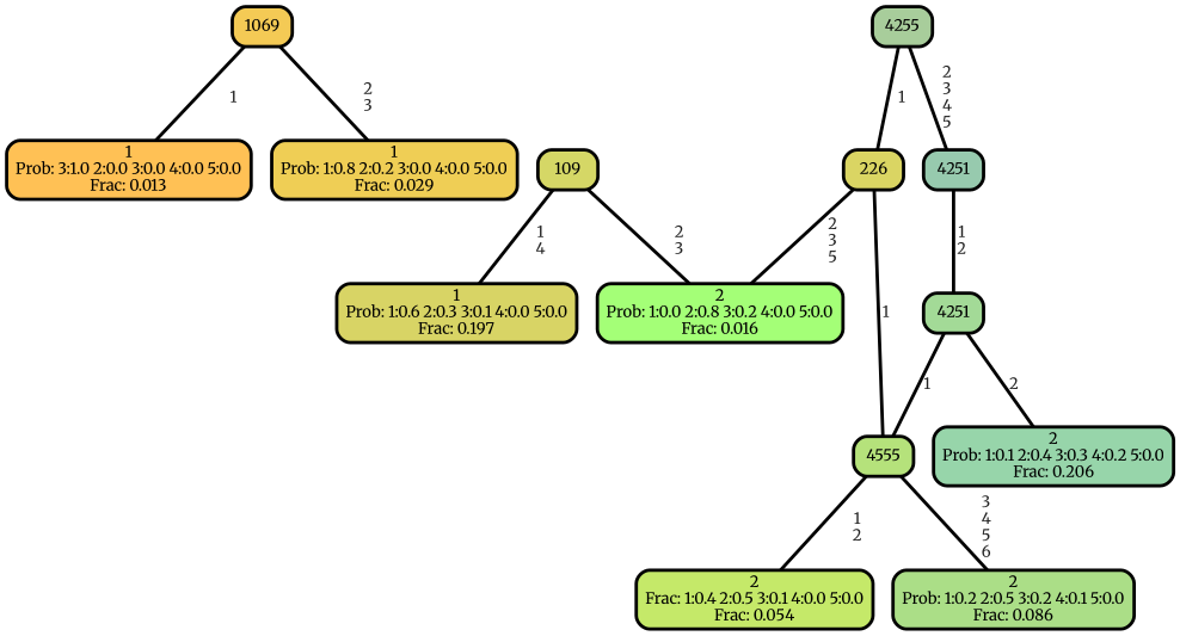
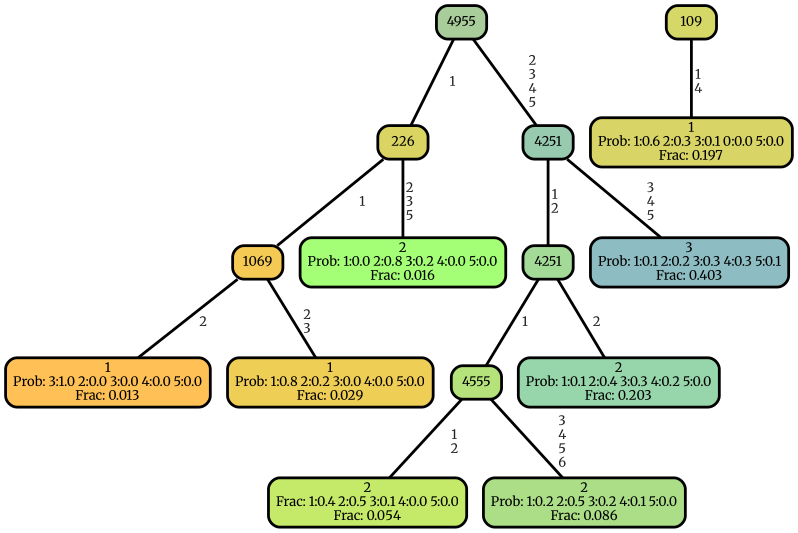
  graph {
    fontname=Merriweather
    ranksep="0 equally"
    splines=straight
    node [color=black fontcolor=black fontname=Merriweather penwidth=3 shape=box style="filled, rounded"]
    edge [color=black fontcolor=grey14 fontname=Merriweather fontweight=bold penwidth=3]
    n1 [fillcolor="#ffc155" label="1\nProb: 3:1.0 2:0.0 3:0.0 4:0.0 5:0.0\nFrac: 0.013"]
    n2 [fillcolor="#f4ca55" label=1069]
    n3 [fillcolor="#efce55" label="1\nProb: 1:0.8 2:0.2 3:0.0 4:0.0 5:0.0\nFrac: 0.029"]
    n4 [fillcolor="#dad563" label=226]
    n5 [fillcolor="#a4ff77" label="2\nProb: 1:0.0 2:0.8 3:0.2 4:0.0 5:0.0\nFrac: 0.016"]
    n6 [fillcolor="#d5d766" label=109]
-   n7 [fillcolor="#d8d465" label="1\nProb: 1:0.6 2:0.3 3:0.1 4:0.0 5:0.0\nFrac: 0.197"]
-   n8 [fillcolor="#a8cd9b" label=4255]
+   n7 [fillcolor="#d8d465" label="1\nProb: 1:0.6 2:0.3 3:0.1 0:0.0 5:0.0\nFrac: 0.197"]
+   n8 [fillcolor="#a8cd9b" label=4955]
    n9 [fillcolor="#97caae" label=4251]
    n10 [fillcolor="#a3da97" label=4251]
+   n11 [fillcolor="#8dbdc2" label="3\nProb: 1:0.1 2:0.2 3:0.3 4:0.3 5:0.1\nFrac: 0.403"]
    n12 [fillcolor="#c5e969" label="2\nFrac: 1:0.4 2:0.5 3:0.1 4:0.0 5:0.0\nFrac: 0.054"]
    n13 [fillcolor="#b5e27b" label=4555]
    n14 [fillcolor="#abde87" label="2\nProb: 1:0.2 2:0.5 3:0.2 4:0.1 5:0.0\nFrac: 0.086"]
-   n15 [fillcolor="#97d5aa" label="2\nProb: 1:0.1 2:0.4 3:0.3 4:0.2 5:0.0\nFrac: 0.206"]
+   n15 [fillcolor="#97d5aa" label="2\nProb: 1:0.1 2:0.4 3:0.3 4:0.2 5:0.0\nFrac: 0.203"]
    subgraph sub_1 {
      rank=same
    }
-   n2 -- n1 [label=" 1"]
+   n2 -- n1 [label=" 2"]
    n2 -- n3 [label=" 2\n 3"]
-   n4 -- n13 [label=" 1"]
+   n4 -- n2 [label=" 1"]
    n4 -- n5 [label=" 2\n 3\n 5"]
-   n6 -- n5 [label=" 2\n 3"]
    n6 -- n7 [label=" 1\n 4"]
    n8 -- n4 [label=" 1"]
    n8 -- n9 [label=" 2\n 3\n 4\n 5"]
    n9 -- n10 [label=" 1\n 2"]
+   n9 -- n11 [label=" 3\n 4\n 5"]
    n10 -- n13 [label=" 1"]
    n10 -- n15 [label=" 2"]
    n13 -- n12 [label=" 1\n 2"]
    n13 -- n14 [label=" 3\n 4\n 5\n 6"]
  }
